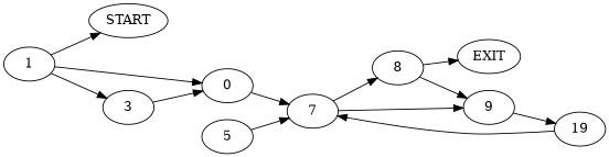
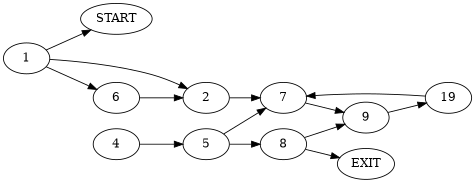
  digraph {
    rankdir=LR
    n1 [label=START]
    1
-   2 [label=0]
-   3
+   2
+   3 [label=6]
    n5 [label=EXIT]
    7
+   4
    5
    8
    9
    n11 [label=19]
    1 -> n1
    1 -> 2
    1 -> 3
    2 -> 7
    3 -> 2
-   7 -> 8
+   5 -> 8
    7 -> 9
+   4 -> 5
    5 -> 7
    8 -> n5
    8 -> 9
    9 -> n11
    n11 -> 7
  }
